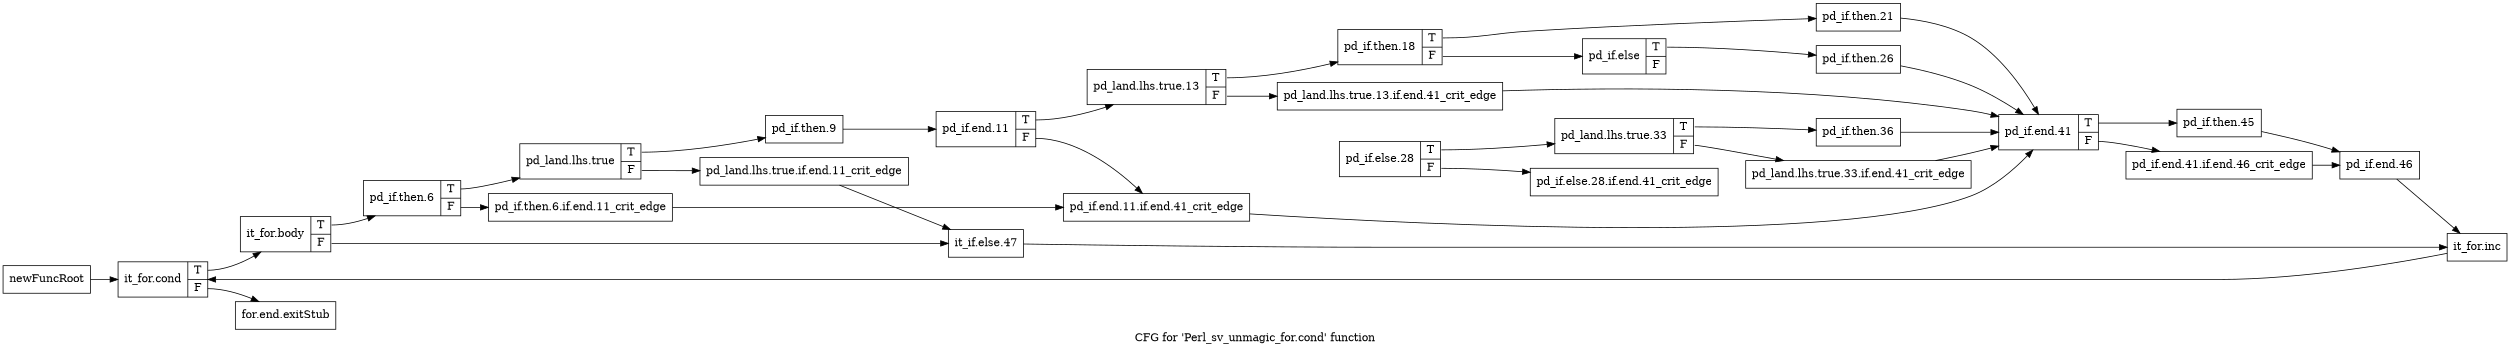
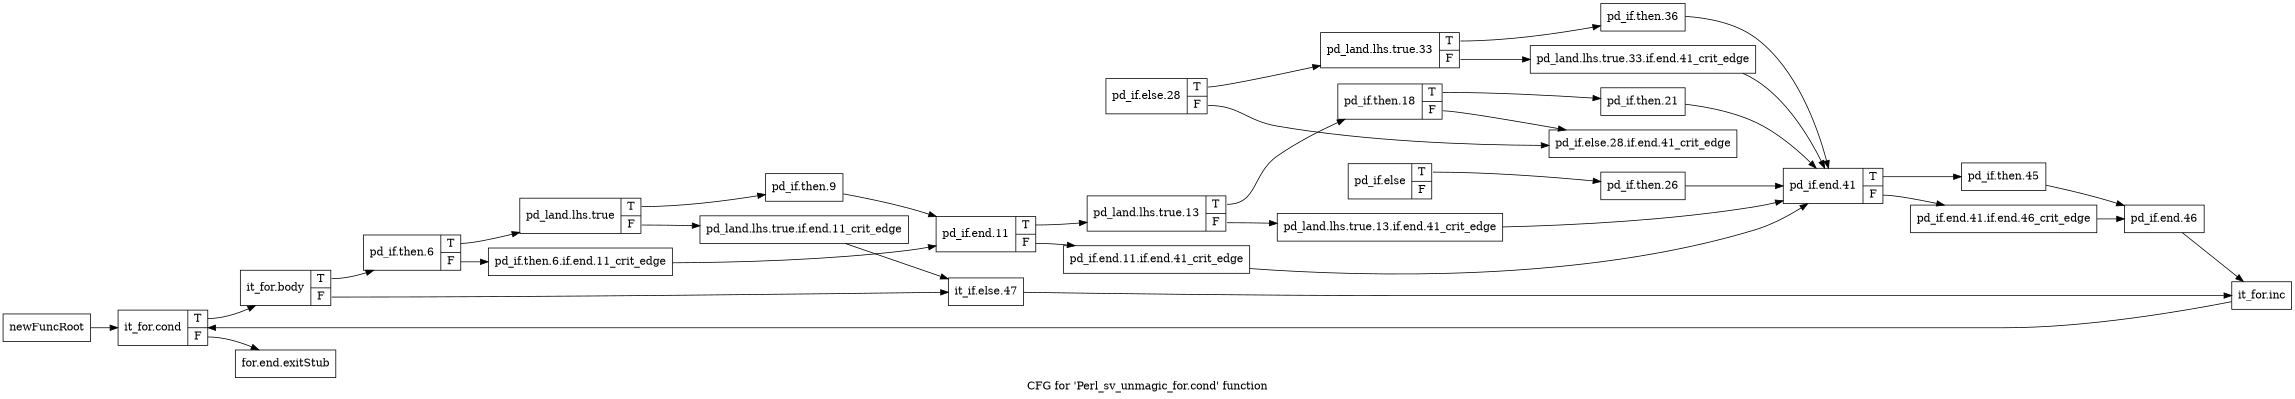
  digraph {
    label="CFG for 'Perl_sv_unmagic_for.cond' function"
    rankdir=LR
    node [shape=record]
    n1 [label="{newFuncRoot}"]
    n2 [label="{it_for.cond|{<s0>T|<s1>F}}"]
    n3 [label="{for.end.exitStub}"]
    n4 [label="{it_for.body|{<s0>T|<s1>F}}"]
    n5 [label="{pd_if.then.6|{<s0>T|<s1>F}}"]
    n6 [label="{it_if.else.47}"]
    n7 [label="{pd_land.lhs.true|{<s0>T|<s1>F}}"]
    n8 [label="{pd_if.then.6.if.end.11_crit_edge}"]
    n9 [label="{it_for.inc}"]
    n10 [label="{pd_if.then.9}"]
    n11 [label="{pd_land.lhs.true.if.end.11_crit_edge}"]
    n12 [label="{pd_if.end.11|{<s0>T|<s1>F}}"]
    n13 [label="{pd_land.lhs.true.13|{<s0>T|<s1>F}}"]
    n14 [label="{pd_if.end.11.if.end.41_crit_edge}"]
    n15 [label="{pd_if.then.18|{<s0>T|<s1>F}}"]
    n16 [label="{pd_land.lhs.true.13.if.end.41_crit_edge}"]
    n17 [label="{pd_if.end.41|{<s0>T|<s1>F}}"]
    n18 [label="{pd_if.then.21}"]
    n19 [label="{pd_if.else|{<s0>T|<s1>F}}"]
    n20 [label="{pd_if.then.45}"]
    n21 [label="{pd_if.end.41.if.end.46_crit_edge}"]
    n22 [label="{pd_if.end.46}"]
    n23 [label="{pd_if.then.26}"]
    n24 [label="{pd_if.else.28|{<s0>T|<s1>F}}"]
    n25 [label="{pd_land.lhs.true.33|{<s0>T|<s1>F}}"]
    n26 [label="{pd_if.else.28.if.end.41_crit_edge}"]
    n27 [label="{pd_if.then.36}"]
    n28 [label="{pd_land.lhs.true.33.if.end.41_crit_edge}"]
    n1 -> n2
    n2 -> n3 [tailport=s1]
    n2 -> n4 [tailport=s0]
    n4 -> n5 [tailport=s0]
    n4 -> n6 [tailport=s1]
    n5 -> n7 [tailport=s0]
    n5 -> n8 [tailport=s1]
    n6 -> n9
    n7 -> n10 [tailport=s0]
    n7 -> n11 [tailport=s1]
-   n8 -> n14
+   n8 -> n12
    n9 -> n2
    n10 -> n12
    n11 -> n6
    n12 -> n13 [tailport=s0]
    n12 -> n14 [tailport=s1]
    n13 -> n15 [tailport=s0]
    n13 -> n16 [tailport=s1]
    n14 -> n17
    n15 -> n18 [tailport=s0]
-   n15 -> n19 [tailport=s1]
+   n15 -> n26 [tailport=s1]
    n16 -> n17
    n17 -> n20 [tailport=s0]
    n17 -> n21 [tailport=s1]
    n18 -> n17
    n19 -> n23 [tailport=s0]
    n20 -> n22
    n21 -> n22
    n22 -> n9
    n23 -> n17
    n24 -> n25 [tailport=s0]
    n24 -> n26 [tailport=s1]
    n25 -> n27 [tailport=s0]
    n25 -> n28 [tailport=s1]
    n27 -> n17
    n28 -> n17
  }
